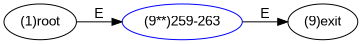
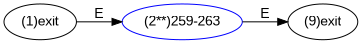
  digraph {
    fontname="Liberation Sans"
    rankdir=LR
    node [fontname="Liberation Sans"]
    edge [fontname="Liberation Sans"]
-   n1 [label="(1)root"]
-   n2 [color=blue label="(9**)259-263"]
+   n1 [label="(1)exit"]
+   n2 [color=blue label="(2**)259-263"]
    n3 [label="(9)exit"]
    n1 -> n2 [label=E]
    n2 -> n3 [label=E]
  }
